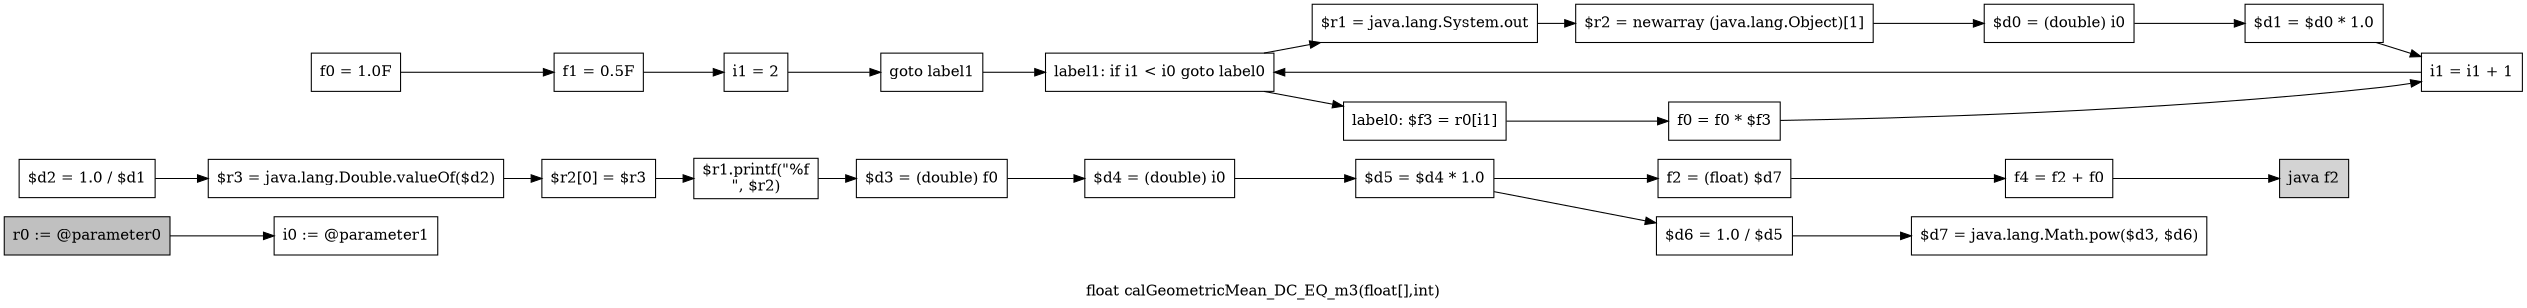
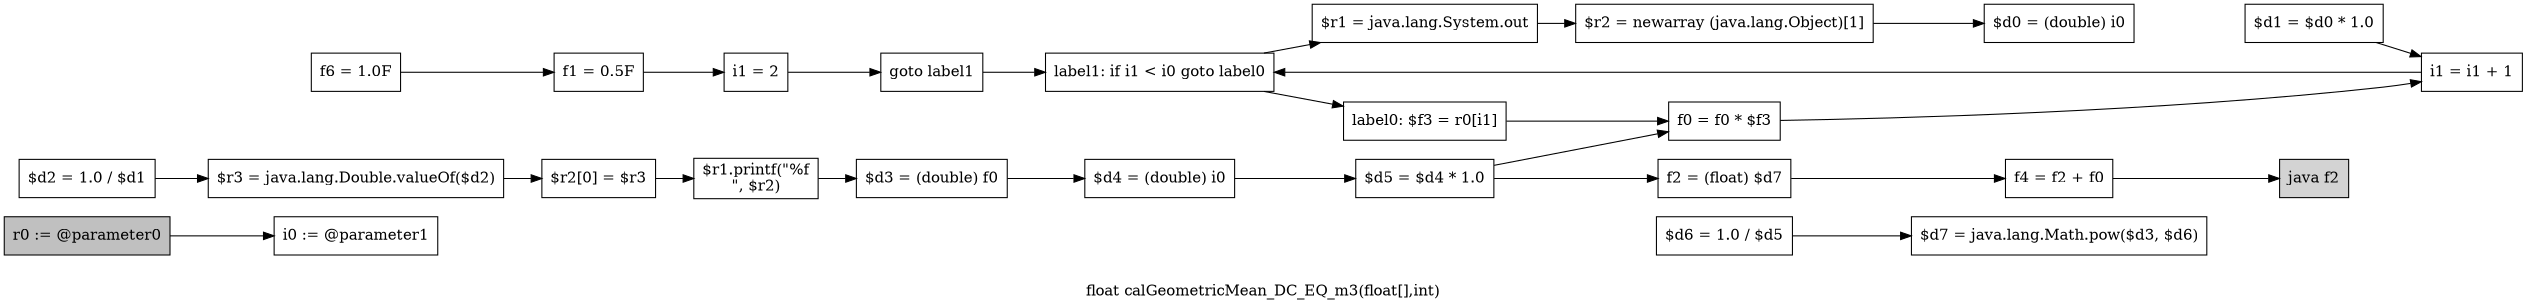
  digraph {
    label="float calGeometricMean_DC_EQ_m3(float[],int)"
    rankdir=LR
    node [shape=box]
    n1 [fillcolor=gray label="r0 := @parameter0" style=filled]
    n2 [label="i0 := @parameter1"]
-   n3 [label="f0 = 1.0F"]
+   n3 [label="f6 = 1.0F"]
    n4 [label="f1 = 0.5F"]
    n5 [label="i1 = 2"]
    n6 [label="goto label1"]
    n7 [label="label1: if i1 < i0 goto label0"]
    n8 [label="label0: $f3 = r0[i1]"]
    n9 [label="$r1 = java.lang.System.out"]
    n10 [label="f0 = f0 * $f3"]
    n11 [label="$r2 = newarray (java.lang.Object)[1]"]
    n12 [label="i1 = i1 + 1"]
    n13 [label="$d0 = (double) i0"]
    n14 [label="$d1 = $d0 * 1.0"]
    n15 [label="$d2 = 1.0 / $d1"]
    n16 [label="$r3 = java.lang.Double.valueOf($d2)"]
    n17 [label="$r2[0] = $r3"]
    n18 [label="$r1.printf(\"%f\n\", $r2)"]
    n19 [label="$d3 = (double) f0"]
    n20 [label="$d4 = (double) i0"]
    n21 [label="$d5 = $d4 * 1.0"]
    n22 [label="$d6 = 1.0 / $d5"]
    n23 [label="f2 = (float) $d7"]
    n24 [label="$d7 = java.lang.Math.pow($d3, $d6)"]
    n25 [label="f4 = f2 + f0"]
    n26 [fillcolor=lightgray label="java f2" style=filled]
    n1 -> n2
    n3 -> n4
    n4 -> n5
    n5 -> n6
    n6 -> n7
    n7 -> n8
    n7 -> n9
    n8 -> n10
    n9 -> n11
    n10 -> n12
    n11 -> n13
    n12 -> n7
-   n13 -> n14
    n14 -> n12
    n15 -> n16
    n16 -> n17
    n17 -> n18
    n18 -> n19
    n19 -> n20
    n20 -> n21
-   n21 -> n22
+   n21 -> n10
    n21 -> n23
    n22 -> n24
    n23 -> n25
    n25 -> n26
  }
